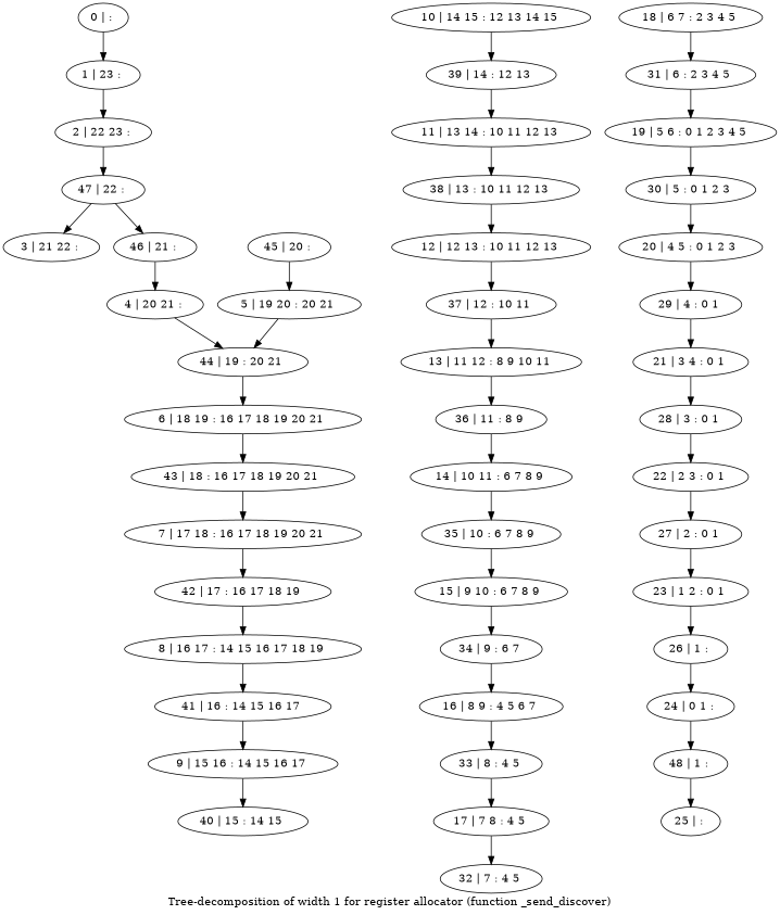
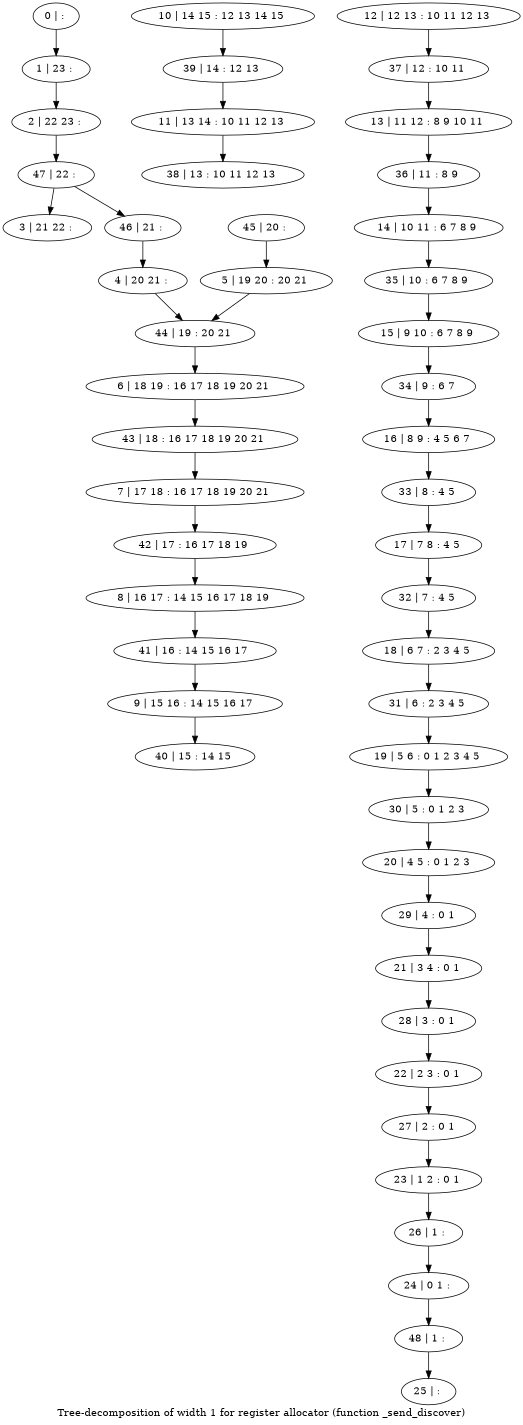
  digraph {
    label="Tree-decomposition of width 1 for register allocator (function _send_discover)"
    n1 [label="0 | : "]
    n2 [label="1 | 23 : "]
    n3 [label="2 | 22 23 : "]
    n4 [label="47 | 22 : "]
    n5 [label="3 | 21 22 : "]
    n6 [label="46 | 21 : "]
    n7 [label="4 | 20 21 : "]
    n8 [label="44 | 19 : 20 21 "]
    n9 [label="45 | 20 : "]
    n10 [label="5 | 19 20 : 20 21 "]
    n11 [label="6 | 18 19 : 16 17 18 19 20 21 "]
    n12 [label="43 | 18 : 16 17 18 19 20 21 "]
    n13 [label="7 | 17 18 : 16 17 18 19 20 21 "]
    n14 [label="42 | 17 : 16 17 18 19 "]
    n15 [label="8 | 16 17 : 14 15 16 17 18 19 "]
    n16 [label="41 | 16 : 14 15 16 17 "]
    n17 [label="9 | 15 16 : 14 15 16 17 "]
    n18 [label="40 | 15 : 14 15 "]
    n19 [label="10 | 14 15 : 12 13 14 15 "]
    n20 [label="39 | 14 : 12 13 "]
    n21 [label="11 | 13 14 : 10 11 12 13 "]
    n22 [label="38 | 13 : 10 11 12 13 "]
    n23 [label="12 | 12 13 : 10 11 12 13 "]
    n24 [label="37 | 12 : 10 11 "]
    n25 [label="13 | 11 12 : 8 9 10 11 "]
    n26 [label="36 | 11 : 8 9 "]
    n27 [label="14 | 10 11 : 6 7 8 9 "]
    n28 [label="35 | 10 : 6 7 8 9 "]
    n29 [label="15 | 9 10 : 6 7 8 9 "]
    n30 [label="34 | 9 : 6 7 "]
    n31 [label="16 | 8 9 : 4 5 6 7 "]
    n32 [label="33 | 8 : 4 5 "]
    n33 [label="17 | 7 8 : 4 5 "]
    n34 [label="32 | 7 : 4 5 "]
    n35 [label="18 | 6 7 : 2 3 4 5 "]
    n36 [label="31 | 6 : 2 3 4 5 "]
    n37 [label="19 | 5 6 : 0 1 2 3 4 5 "]
    n38 [label="30 | 5 : 0 1 2 3 "]
    n39 [label="20 | 4 5 : 0 1 2 3 "]
    n40 [label="29 | 4 : 0 1 "]
    n41 [label="21 | 3 4 : 0 1 "]
    n42 [label="28 | 3 : 0 1 "]
    n43 [label="22 | 2 3 : 0 1 "]
    n44 [label="27 | 2 : 0 1 "]
    n45 [label="23 | 1 2 : 0 1 "]
    n46 [label="26 | 1 : "]
    n47 [label="24 | 0 1 : "]
    n48 [label="48 | 1 : "]
    n49 [label="25 | : "]
    n1 -> n2
    n2 -> n3
    n3 -> n4
    n4 -> n5
    n4 -> n6
    n6 -> n7
    n7 -> n8
    n8 -> n11
    n9 -> n10
    n10 -> n8
    n11 -> n12
    n12 -> n13
    n13 -> n14
    n14 -> n15
    n15 -> n16
    n16 -> n17
    n17 -> n18
    n19 -> n20
    n20 -> n21
    n21 -> n22
-   n22 -> n23
    n23 -> n24
    n24 -> n25
    n25 -> n26
    n26 -> n27
    n27 -> n28
    n28 -> n29
    n29 -> n30
    n30 -> n31
    n31 -> n32
    n32 -> n33
    n33 -> n34
+   n34 -> n35
    n35 -> n36
    n36 -> n37
    n37 -> n38
    n38 -> n39
    n39 -> n40
    n40 -> n41
    n41 -> n42
    n42 -> n43
    n43 -> n44
    n44 -> n45
    n45 -> n46
    n46 -> n47
    n47 -> n48
    n48 -> n49
  }
